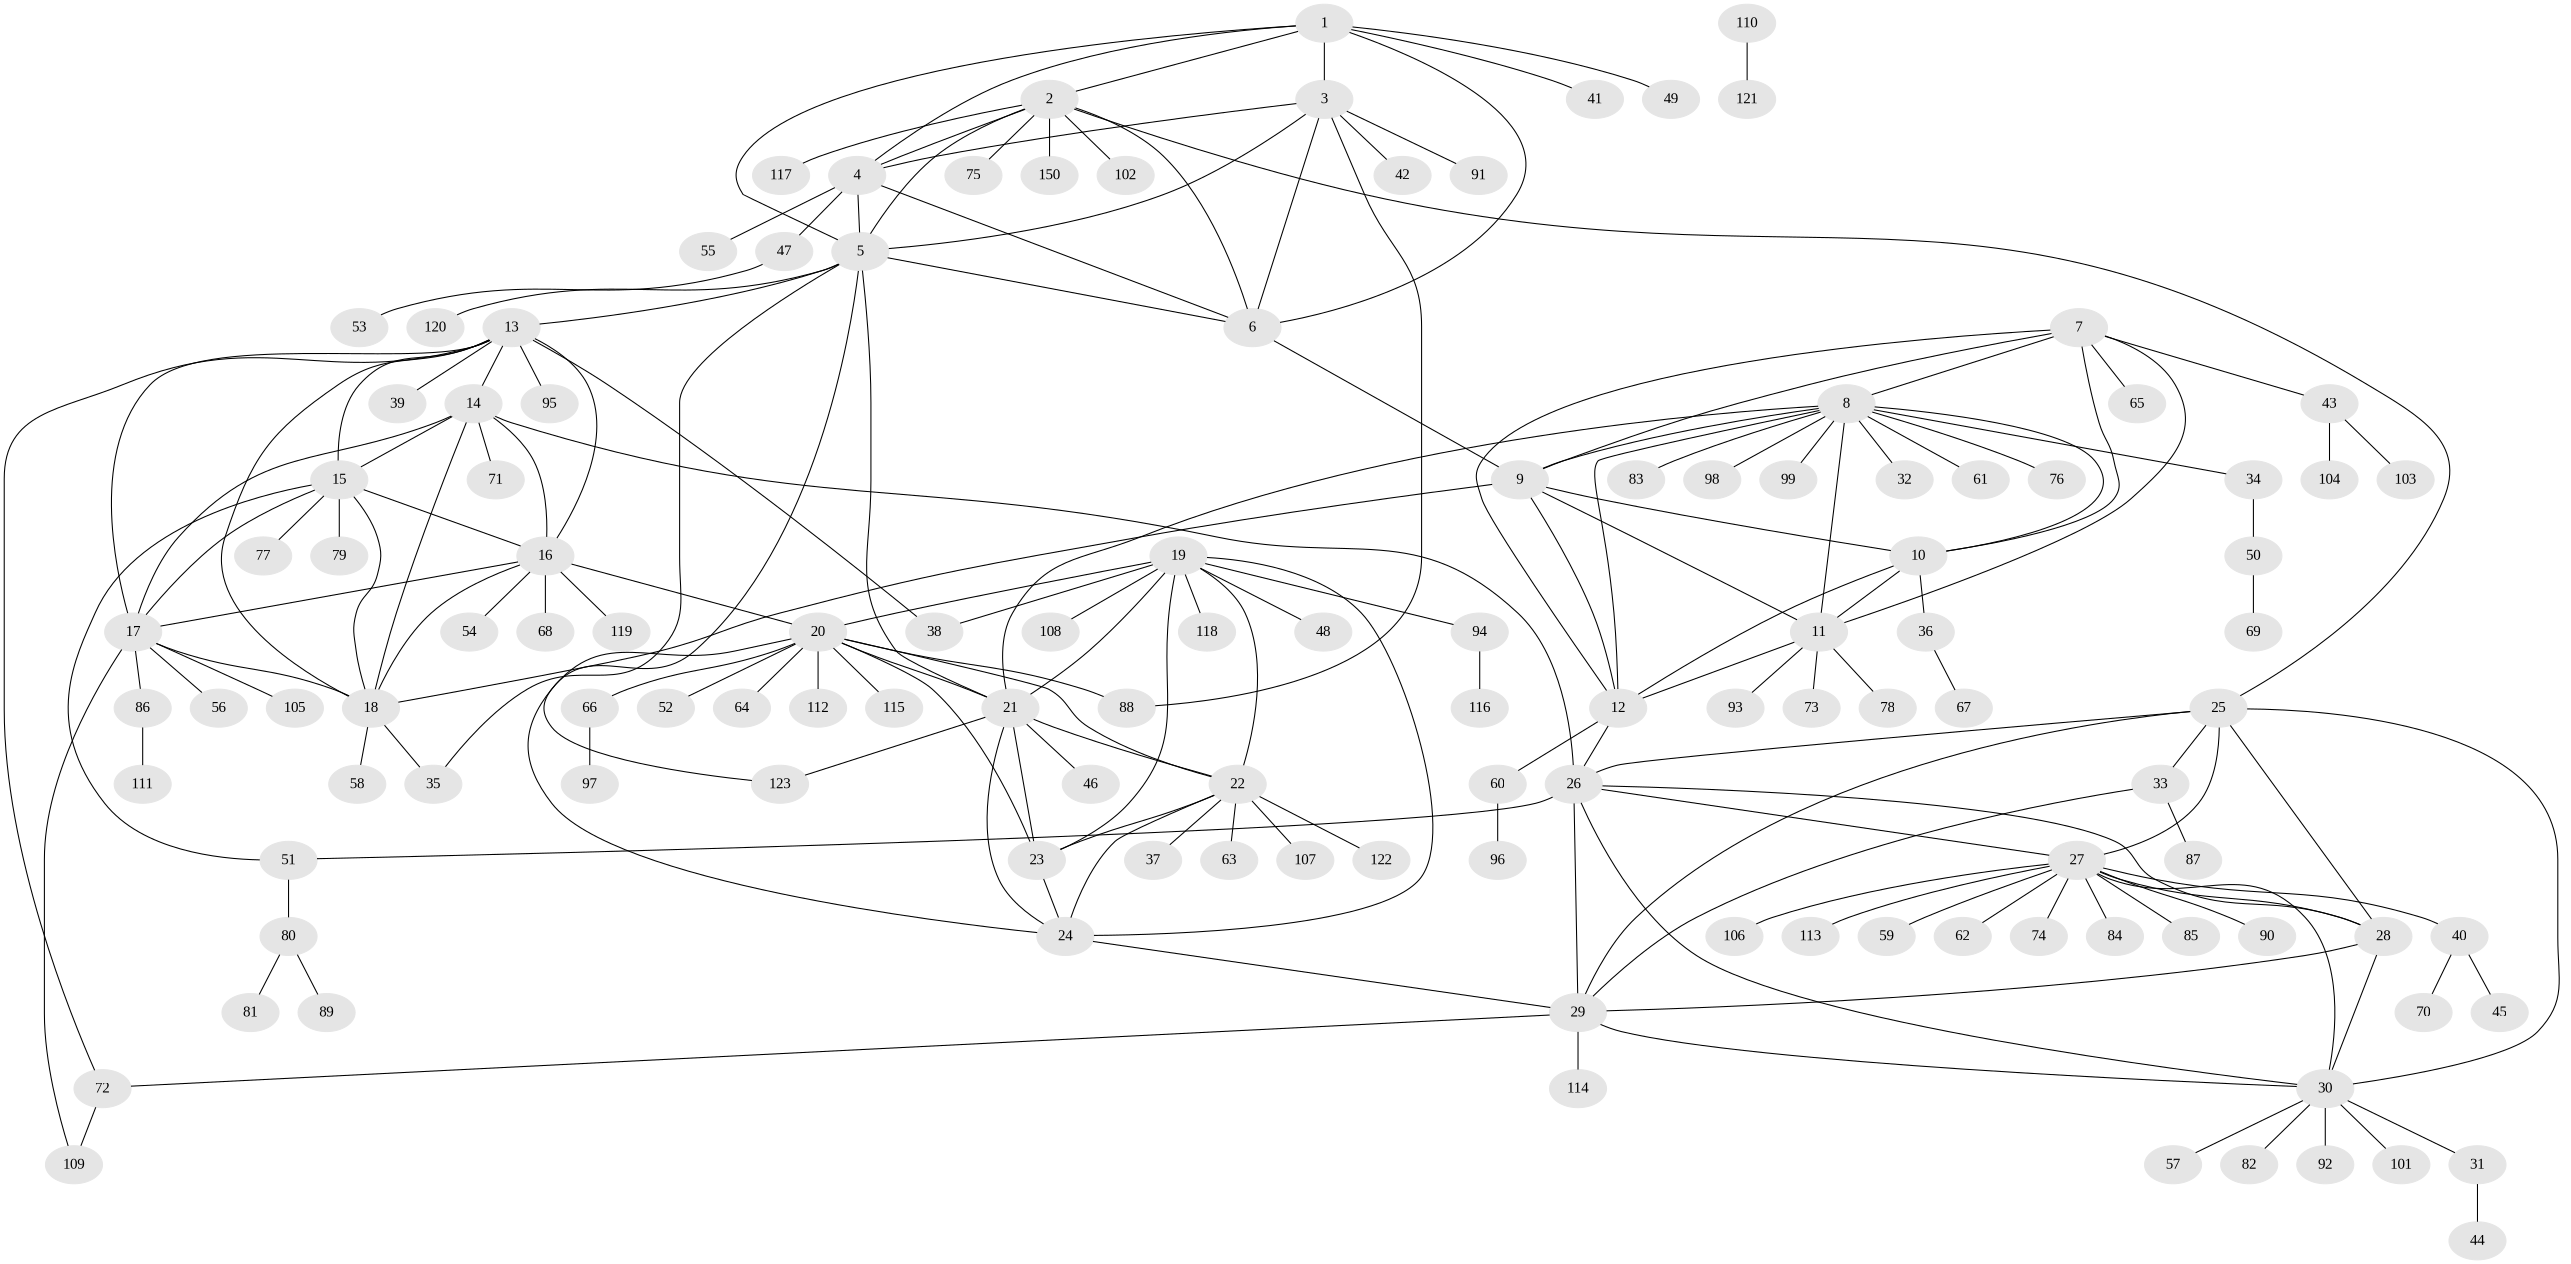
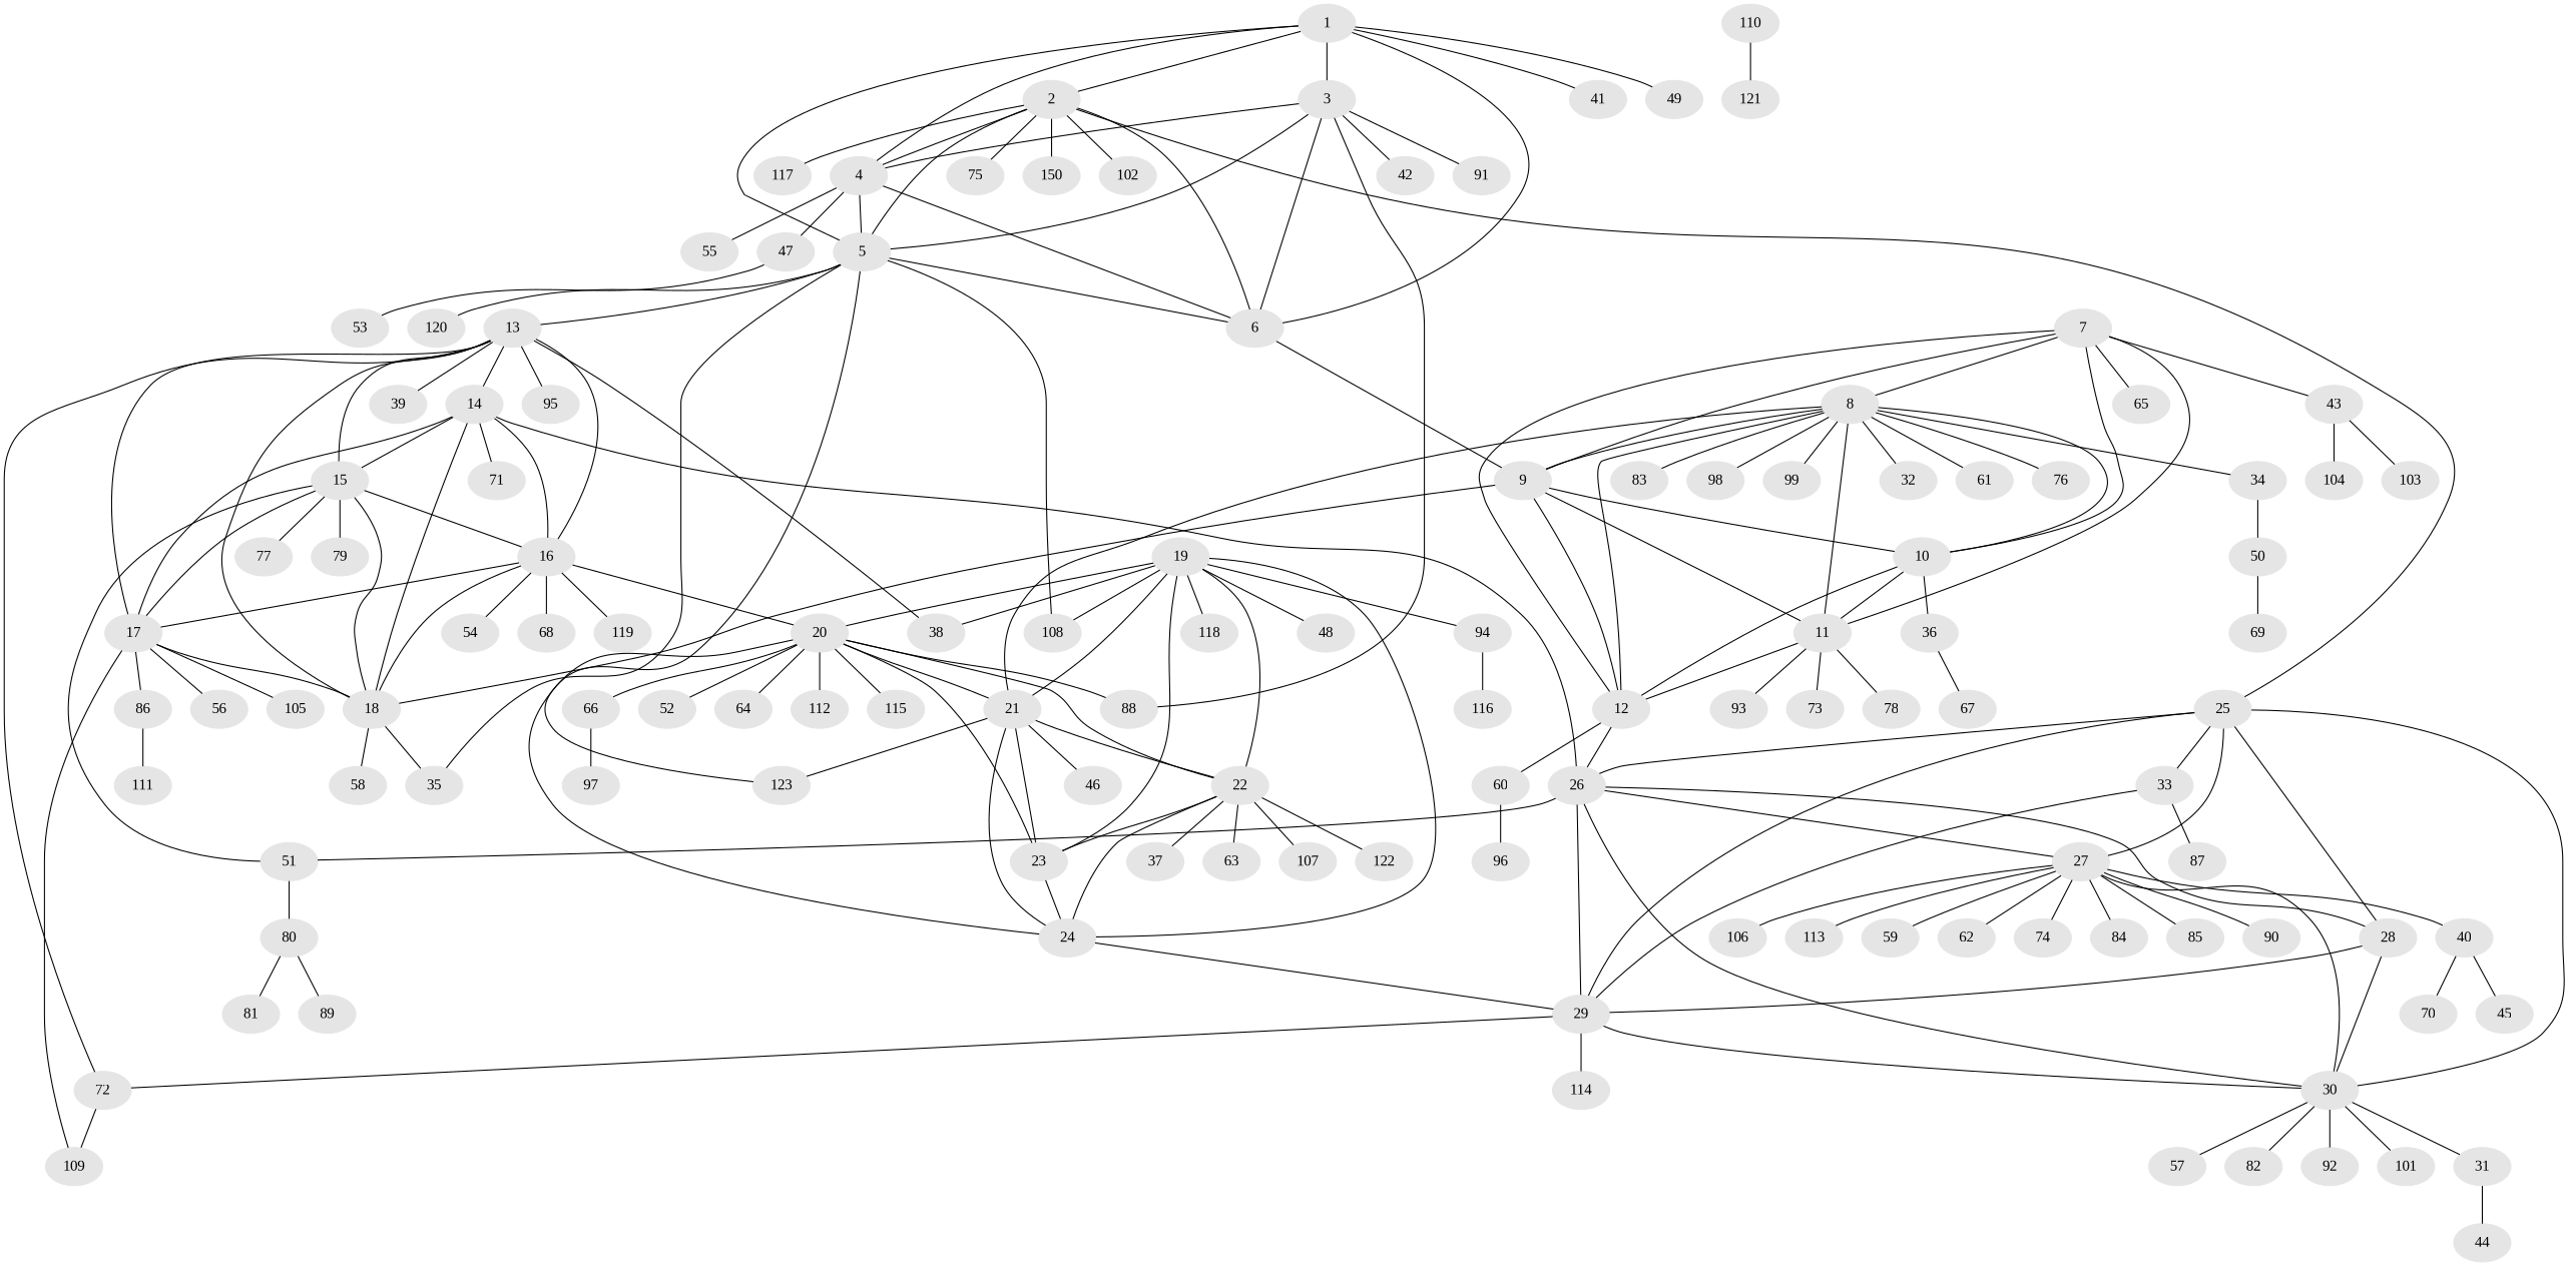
  graph {
    fontname="Liberation Serif"
    node [color=gray90 fontname="Liberation Serif" style=filled]
    edge [fontname="Liberation Serif"]
    1
    2
    3
    4
    5
    6
    41
    49
    25
    75
    n11 [label=150]
    102
    117
    42
    88
    91
    47
    55
    13
    21
    35
    120
    123
    9
    26
    29
    27
    28
    30
    33
    53
    18
    14
    15
    16
    17
    38
    39
    72
    95
    22
    23
    24
    46
    10
    11
    12
    7
    8
    43
    65
    32
    34
    61
    76
    83
    98
    99
    36
    73
    78
    93
    60
    103
    104
    50
    58
    67
    51
    96
    71
    77
    79
    20
    54
    68
    119
    56
    86
    105
    109
    80
    52
    64
    66
    112
    115
    111
    19
    48
    94
    108
    118
    37
    63
    107
    122
    116
    97
    114
    40
    59
    62
    74
    84
    85
    90
    106
    113
    31
    57
    82
    92
    101
    87
    45
    70
    44
    69
    81
    89
    110
    121
    1 -- 2
    1 -- 3
    1 -- 4
    1 -- 5
    1 -- 6
    1 -- 41
    1 -- 49
    2 -- 4
    2 -- 5
    2 -- 6
    2 -- 25
    2 -- 75
    2 -- n11
    2 -- 102
    2 -- 117
    3 -- 4
    3 -- 5
    3 -- 6
    3 -- 42
    3 -- 88
    3 -- 91
    4 -- 5
    4 -- 6
    4 -- 47
    4 -- 55
    5 -- 6
    5 -- 13
-   5 -- 21
+   5 -- 108
    5 -- 35
    5 -- 120
    5 -- 123
    6 -- 9
    25 -- 26
    25 -- 29
    25 -- 27
    25 -- 28
    25 -- 30
    25 -- 33
    47 -- 53
    13 -- 18
    13 -- 14
    13 -- 15
    13 -- 16
    13 -- 17
    13 -- 38
    13 -- 39
    13 -- 72
    13 -- 95
    21 -- 123
    21 -- 22
    21 -- 23
    21 -- 24
    21 -- 46
    9 -- 18
    9 -- 10
    9 -- 11
    9 -- 12
    26 -- 29
    26 -- 27
    26 -- 28
    26 -- 30
    26 -- 51
    29 -- 30
    29 -- 72
    29 -- 114
-   27 -- 28
    27 -- 30
    27 -- 40
    27 -- 59
    27 -- 62
    27 -- 74
    27 -- 84
    27 -- 85
    27 -- 90
    27 -- 106
    27 -- 113
    28 -- 29
    28 -- 30
    30 -- 31
    30 -- 57
    30 -- 82
    30 -- 92
    30 -- 101
    33 -- 29
    33 -- 87
    18 -- 35
    18 -- 58
    14 -- 26
    14 -- 18
    14 -- 15
    14 -- 16
    14 -- 17
    14 -- 71
    15 -- 18
    15 -- 16
    15 -- 17
    15 -- 51
    15 -- 77
    15 -- 79
    16 -- 18
    16 -- 17
    16 -- 20
    16 -- 54
    16 -- 68
    16 -- 119
    17 -- 18
    17 -- 56
    17 -- 86
    17 -- 105
    17 -- 109
    72 -- 109
    22 -- 23
    22 -- 24
    22 -- 37
    22 -- 63
    22 -- 107
    22 -- 122
    23 -- 24
    24 -- 29
    10 -- 11
    10 -- 12
    10 -- 36
    11 -- 12
    11 -- 73
    11 -- 78
    11 -- 93
    12 -- 26
    12 -- 60
    7 -- 9
    7 -- 10
    7 -- 11
    7 -- 12
    7 -- 8
    7 -- 43
    7 -- 65
    8 -- 21
    8 -- 9
    8 -- 10
    8 -- 11
    8 -- 12
    8 -- 32
    8 -- 34
    8 -- 61
    8 -- 76
    8 -- 83
    8 -- 98
    8 -- 99
    43 -- 103
    43 -- 104
    34 -- 50
    36 -- 67
    60 -- 96
    50 -- 69
    51 -- 80
    20 -- 88
    20 -- 21
    20 -- 22
    20 -- 23
    20 -- 24
    20 -- 52
    20 -- 64
    20 -- 66
    20 -- 112
    20 -- 115
    86 -- 111
    80 -- 81
    80 -- 89
    66 -- 97
    19 -- 21
    19 -- 38
    19 -- 22
    19 -- 23
    19 -- 24
    19 -- 20
    19 -- 48
    19 -- 94
    19 -- 108
    19 -- 118
    94 -- 116
    40 -- 45
    40 -- 70
    31 -- 44
    110 -- 121
  }
